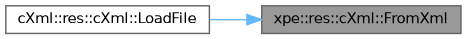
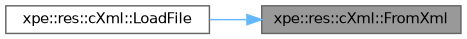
  digraph {
    rankdir=RL
    node [fontname=Helvetica fontsize=10 shape=box style=filled]
    n1 [color=gray40 fillcolor=grey60 fontcolor=black height=0.2 label="xpe::res::cXml::FromXml" width=0.4]
-   n2 [color=grey40 fillcolor=white height=0.2 label="cXml::res::cXml::LoadFile" width=0.4]
+   n2 [color=grey40 fillcolor=white height=0.2 label="xpe::res::cXml::LoadFile" width=0.4]
    n1 -> n2 [color=steelblue1 dir=back fontname=Helvetica fontsize=10 labelfontname=Helvetica labelfontsize=10 style=solid]
  }
